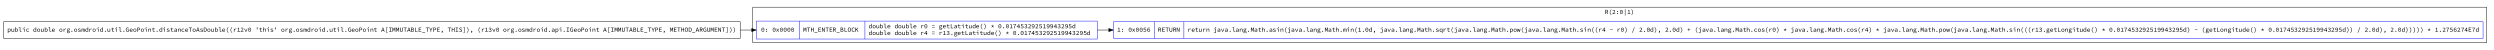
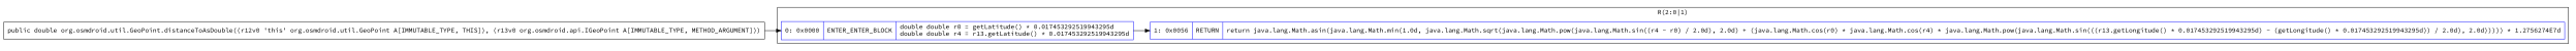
  digraph {
    rankdir=LR
    fontname="Source Code Pro"
    node [color=blue shape=record fontname="Source Code Pro"]
    edge [fontname="Source Code Pro"]
-   n1 [label="{0\:\ 0x0000|MTH_ENTER_BLOCK\l|double double r0 = getLatitude() * 0.017453292519943295d\ldouble double r4 = r13.getLatitude() * 0.017453292519943295d\l}"]
+   n1 [label="{0\:\ 0x0000|ENTER_ENTER_BLOCK\l|double double r0 = getLatitude() * 0.017453292519943295d\ldouble double r4 = r13.getLatitude() * 0.017453292519943295d\l}"]
    n2 [label="{1\:\ 0x0056|RETURN\l|return java.lang.Math.asin(java.lang.Math.min(1.0d, java.lang.Math.sqrt(java.lang.Math.pow(java.lang.Math.sin((r4 \- r0) \/ 2.0d), 2.0d) + (java.lang.Math.cos(r0) * java.lang.Math.cos(r4) * java.lang.Math.pow(java.lang.Math.sin(((r13.getLongitude() * 0.017453292519943295d) \- (getLongitude() * 0.017453292519943295d)) \/ 2.0d), 2.0d))))) * 1.2756274E7d\l}"]
    n3 [label="{public double org.osmdroid.util.GeoPoint.distanceToAsDouble((r12v0 'this' org.osmdroid.util.GeoPoint A[IMMUTABLE_TYPE, THIS]), (r13v0 org.osmdroid.api.IGeoPoint A[IMMUTABLE_TYPE, METHOD_ARGUMENT])) }" color=""]
    subgraph cluster_1 {
      label="R(2:0|1)"
      n1
      n2
    }
    n1 -> n2
    n3 -> n1
  }
